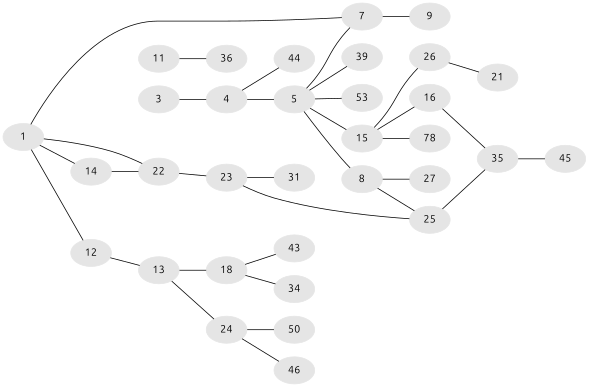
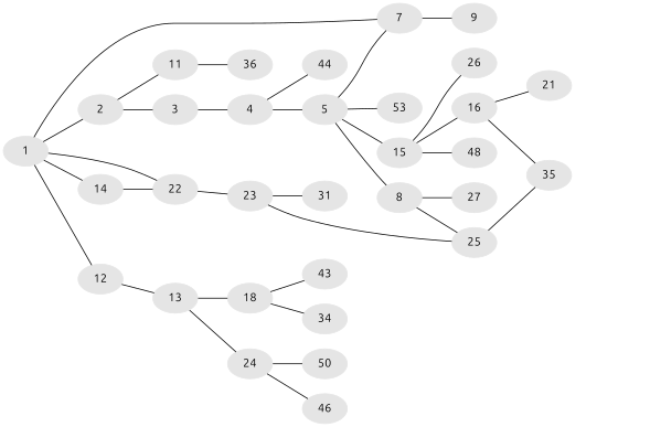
  graph {
    fontname=Ubuntu
    rankdir=LR
    node [color=gray90 fontname=Ubuntu style=filled]
    edge [fontname=Ubuntu]
    1 [super="+10"]
+   2
    12
    14 [super="+47"]
    22
    7 [super="+19"]
    3
    11 [super="+40"]
    13 [super="+49"]
    16 [super="+37"]
    21
    35 [super="+38"]
    23 [super="+30"]
    4 [super="+6"]
    36
    5 [super="+17"]
    44
    8 [super="+41"]
    15 [super="+32"]
-   39
    53
    9 [super="+20"]
    25 [super="+42"]
    27
    26 [super="+28"]
-   48 [label=78]
+   48
    18 [super="+54"]
    24 [super="+29"]
    34
    43
    46 [super="+52"]
    50
-   45
    31 [super="+51"]
+   1 -- 2
    1 -- 12
    1 -- 14
    1 -- 22
    1 -- 7
+   2 -- 3
+   2 -- 11
    12 -- 13
    14 -- 22
    22 -- 23
    7 -- 9
    3 -- 4
    11 -- 36
    13 -- 18
    13 -- 24
-   26 -- 21
+   16 -- 21
    16 -- 35
-   35 -- 45
    23 -- 25
    23 -- 31
    4 -- 5
    4 -- 44
    5 -- 7
    5 -- 8
    5 -- 15
-   5 -- 39
    5 -- 53
    8 -- 25
    8 -- 27
    15 -- 16
    15 -- 26
    15 -- 48
    25 -- 35
    18 -- 34
    18 -- 43
    24 -- 46
    24 -- 50
  }
